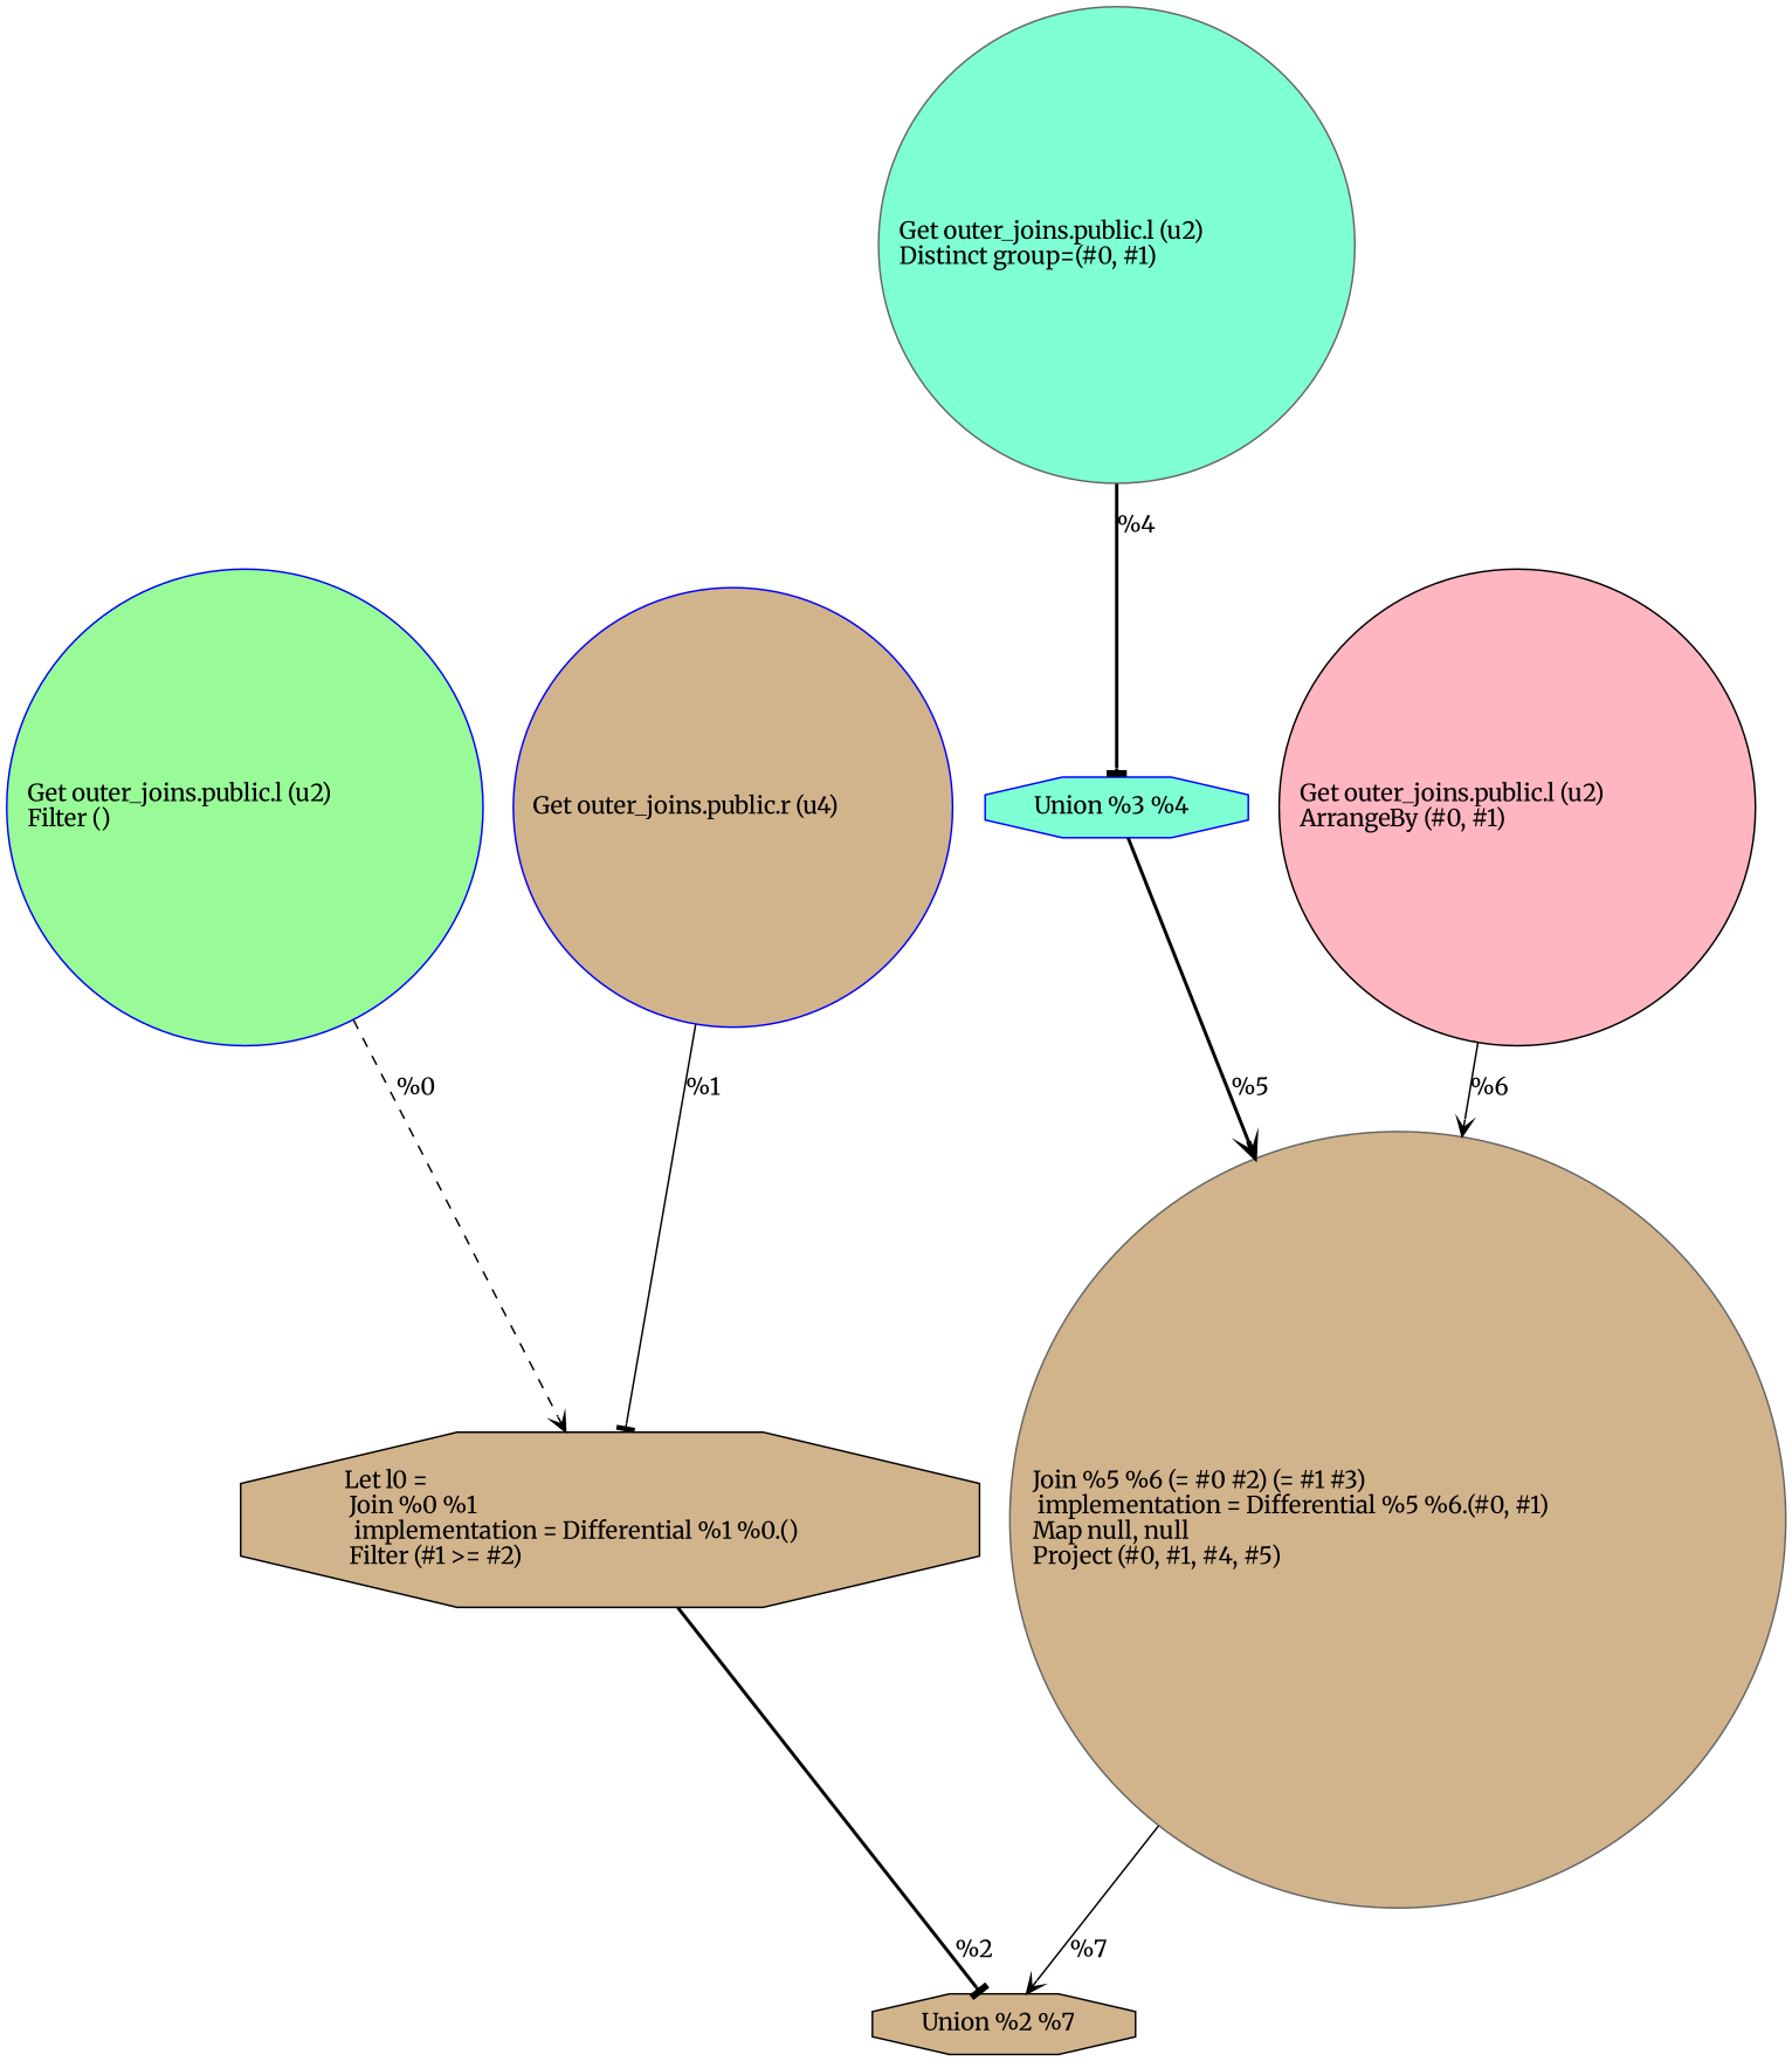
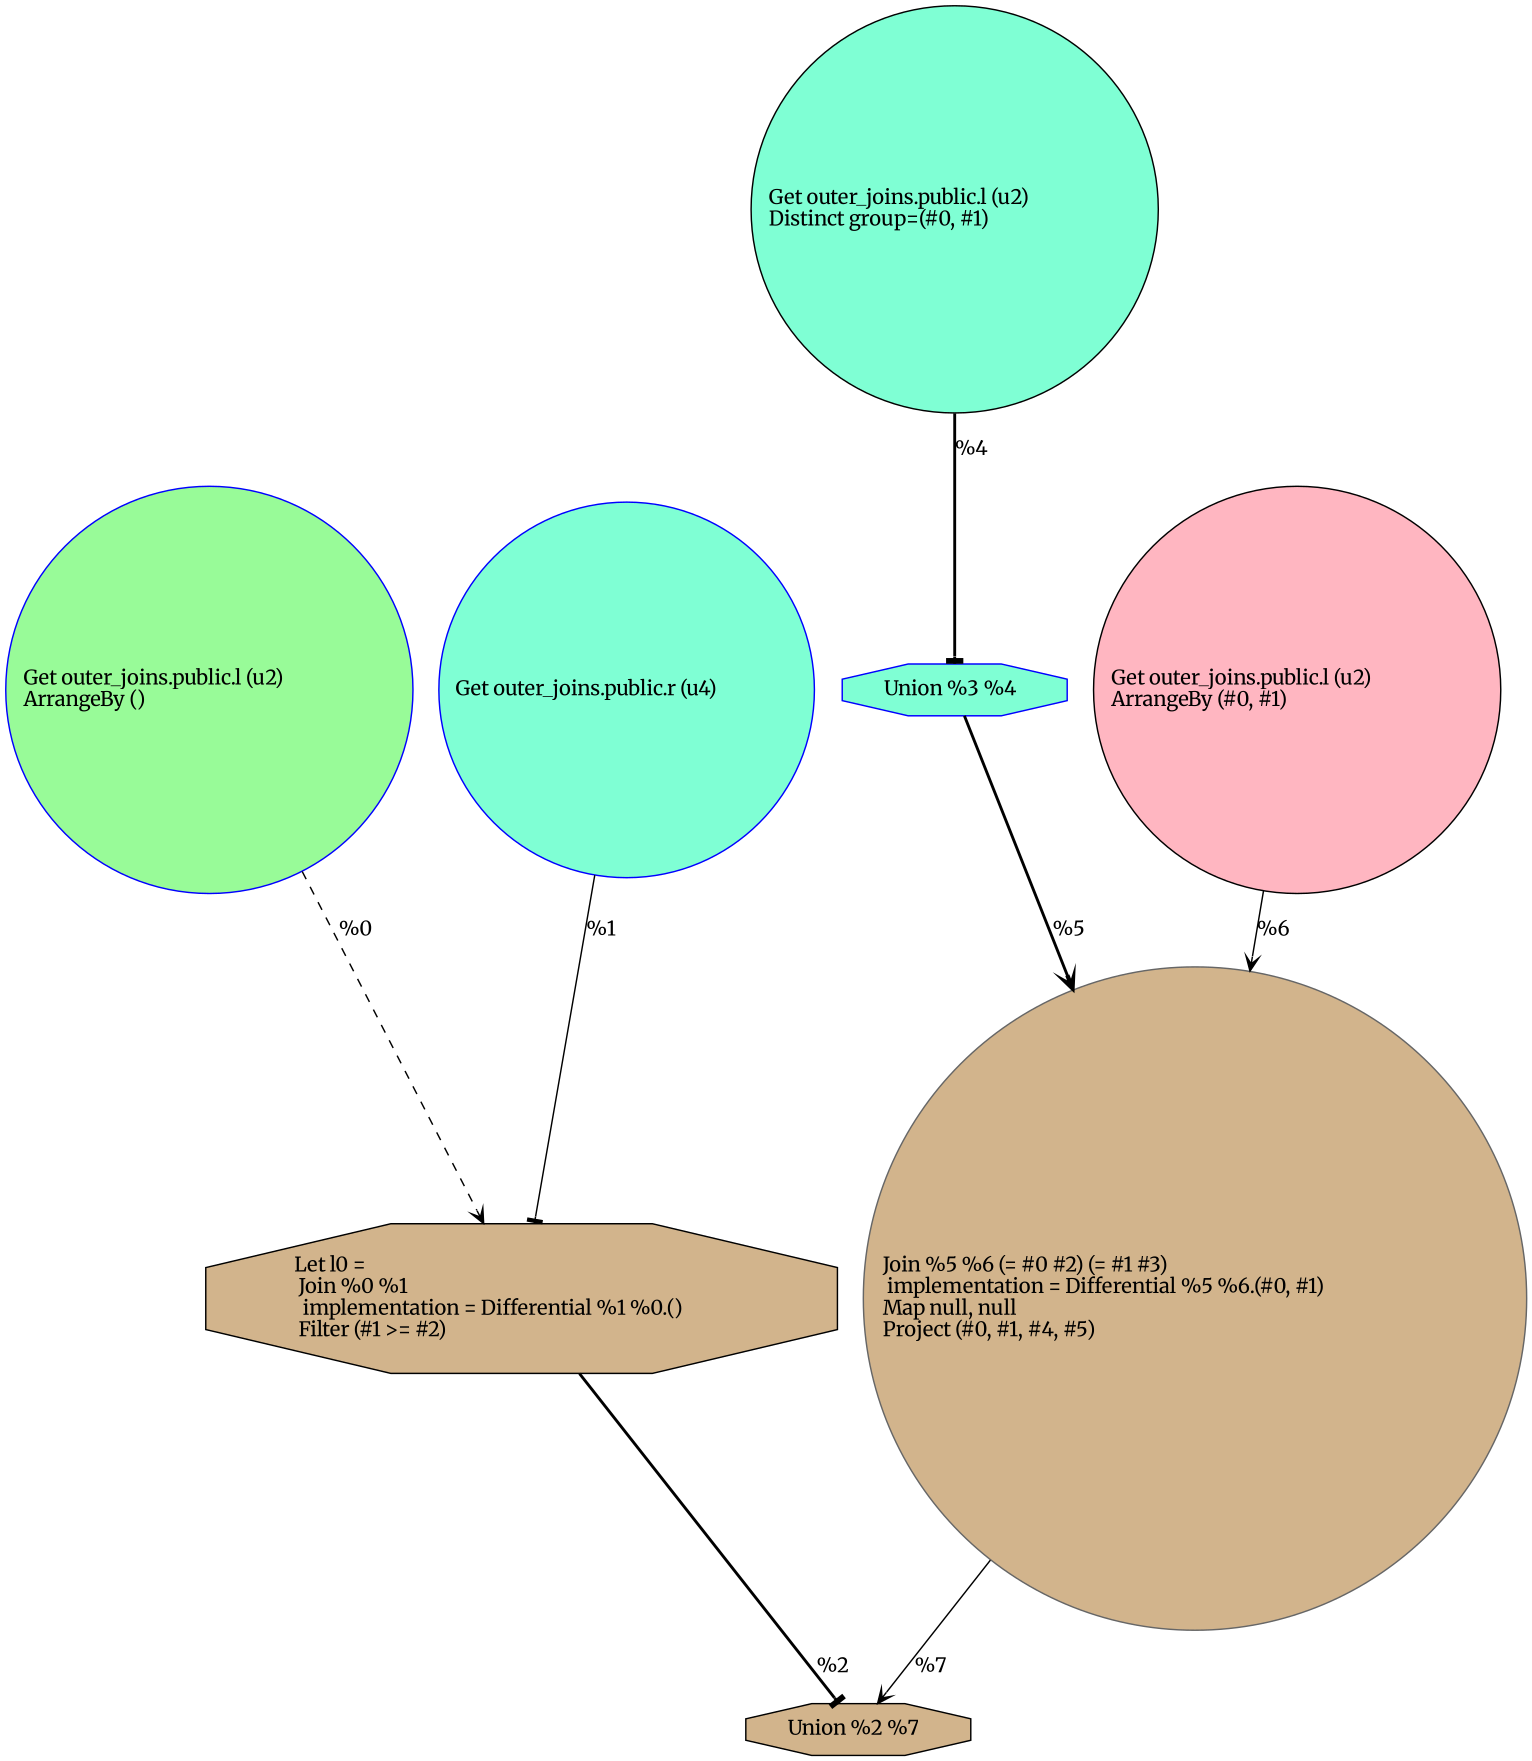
  digraph {
    fontname=Merriweather
    node [color=blue fillcolor=tan fontname=Merriweather shape=circle style=filled]
    edge [arrowhead=vee fontname=Merriweather style=bold]
-   n1 [fillcolor=palegreen label=" Get outer_joins.public.l (u2)\l Filter ()\l"]
+   n1 [fillcolor=palegreen label=" Get outer_joins.public.l (u2)\l ArrangeBy ()\l"]
    n2 [color=black label="Let l0 =\l Join %0 %1\l  implementation = Differential %1 %0.()\l Filter (#1 \>= #2)\l" shape=octagon]
    n3 [color=black label=" Union %2 %7\l" shape=octagon]
-   n4 [label=" Get outer_joins.public.r (u4)\l"]
+   n4 [fillcolor=aquamarine label=" Get outer_joins.public.r (u4)\l"]
    n5 [fillcolor=aquamarine label=" Union %3 %4\l" shape=octagon]
    n6 [color=gray40 label=" Join %5 %6 (= #0 #2) (= #1 #3)\l  implementation = Differential %5 %6.(#0, #1)\l Map null, null\l Project (#0, #1, #4, #5)\l"]
-   n7 [color=gray40 fillcolor=aquamarine label=" Get outer_joins.public.l (u2)\l Distinct group=(#0, #1)\l"]
+   n7 [color=black fillcolor=aquamarine label=" Get outer_joins.public.l (u2)\l Distinct group=(#0, #1)\l"]
    n8 [color=black fillcolor=lightpink label=" Get outer_joins.public.l (u2)\l ArrangeBy (#0, #1)\l"]
    n1 -> n2 [label="%0\l" style=dashed]
    n2 -> n3 [arrowhead=tee label="%2\l"]
    n4 -> n2 [arrowhead=tee label="%1\l" style=solid]
    n5 -> n6 [label="%5\l"]
    n6 -> n3 [label="%7\l" style=solid]
    n7 -> n5 [arrowhead=tee label="%4\l"]
    n8 -> n6 [label="%6\l" style=solid]
  }
